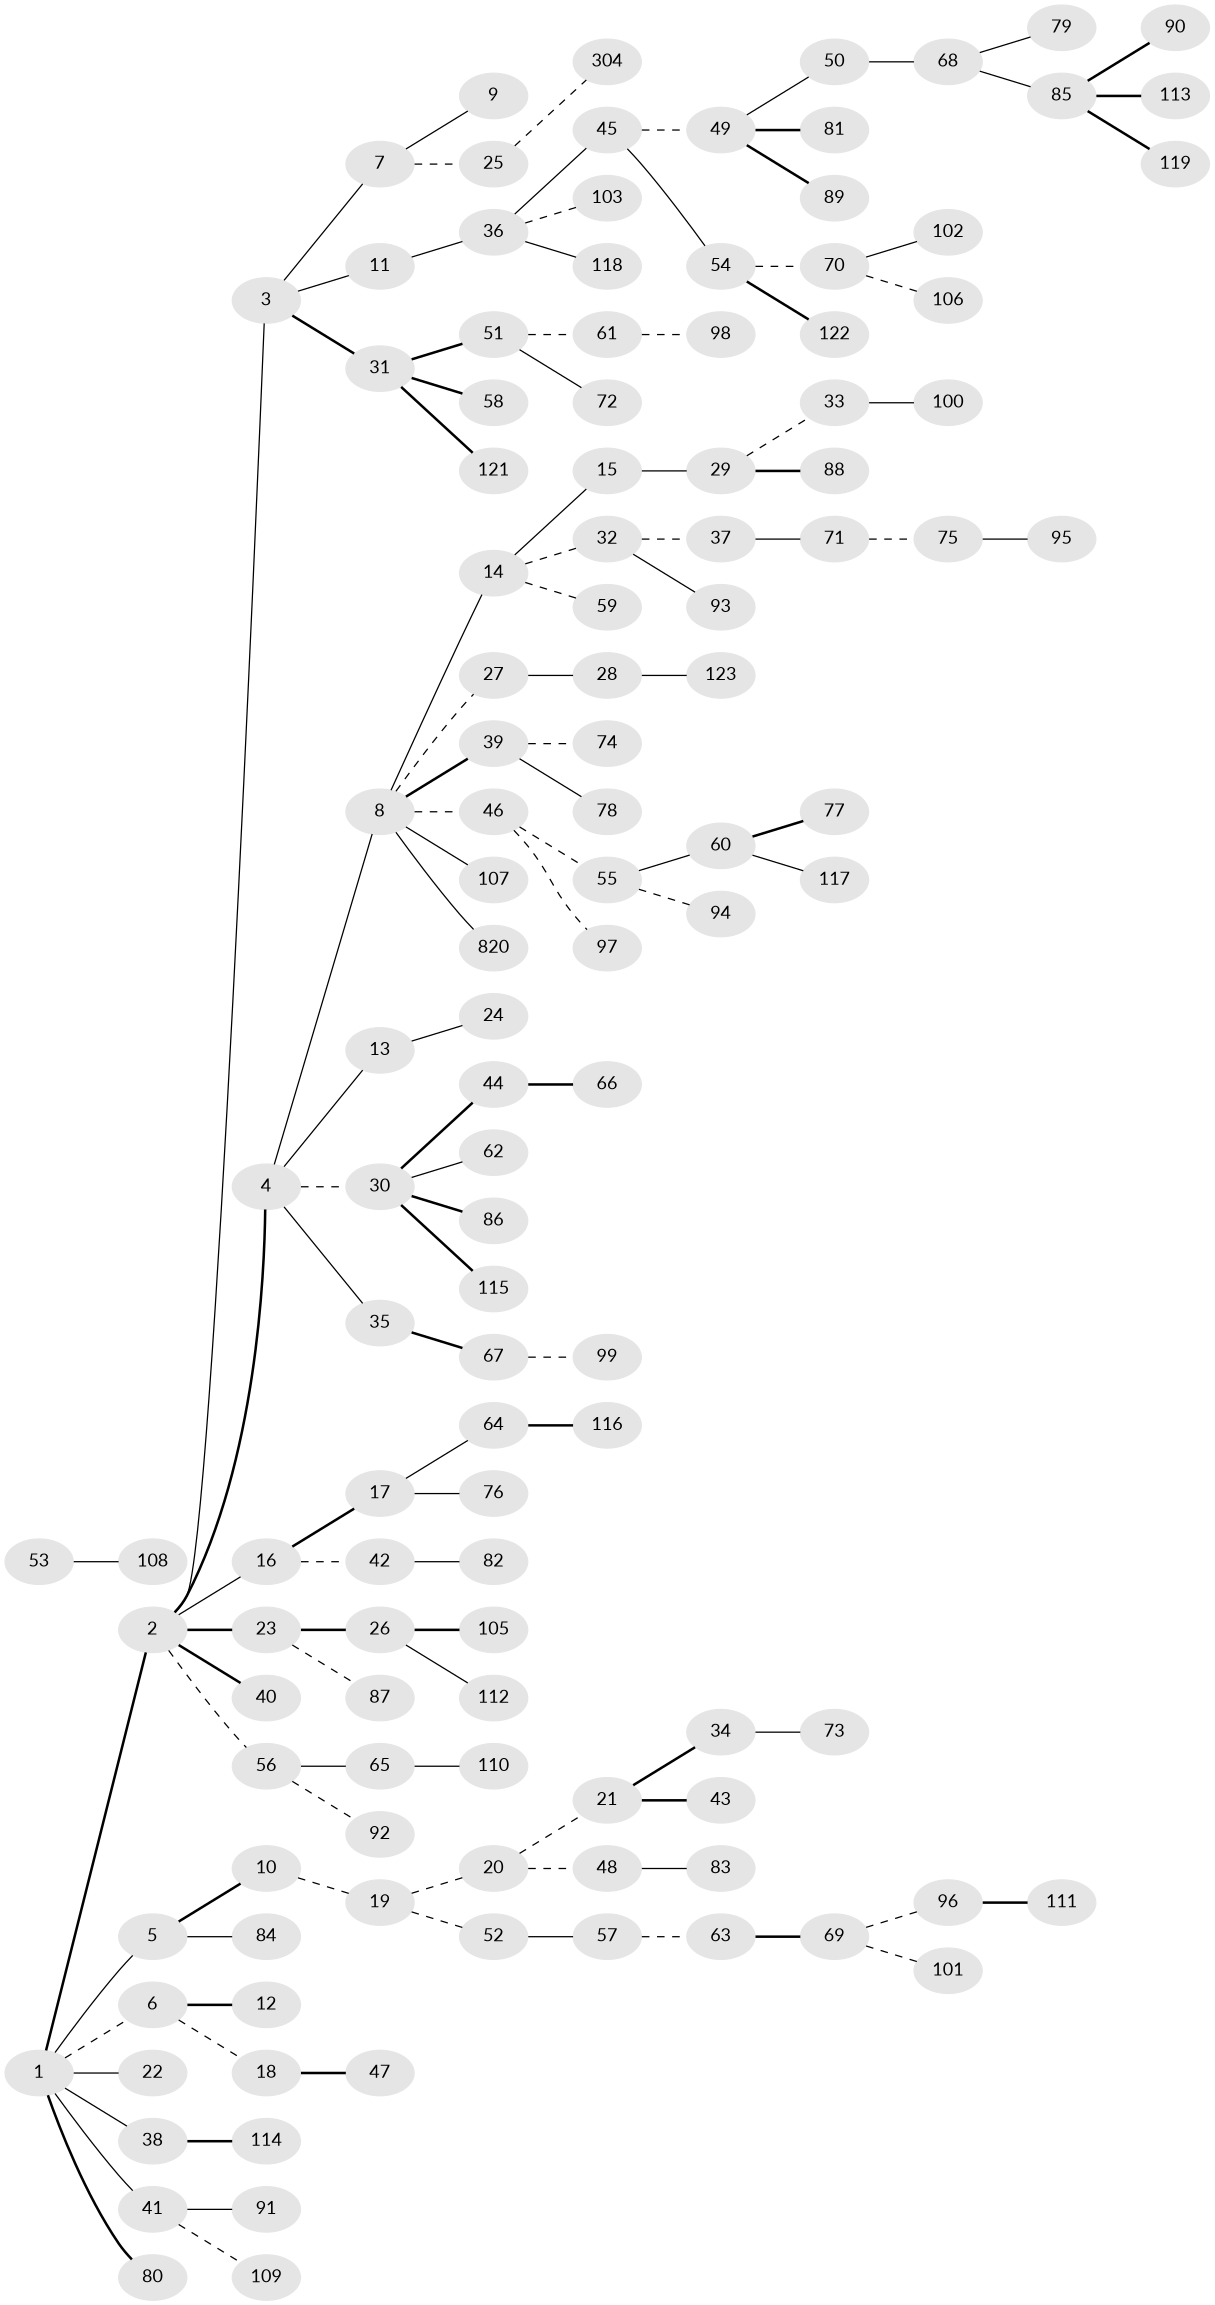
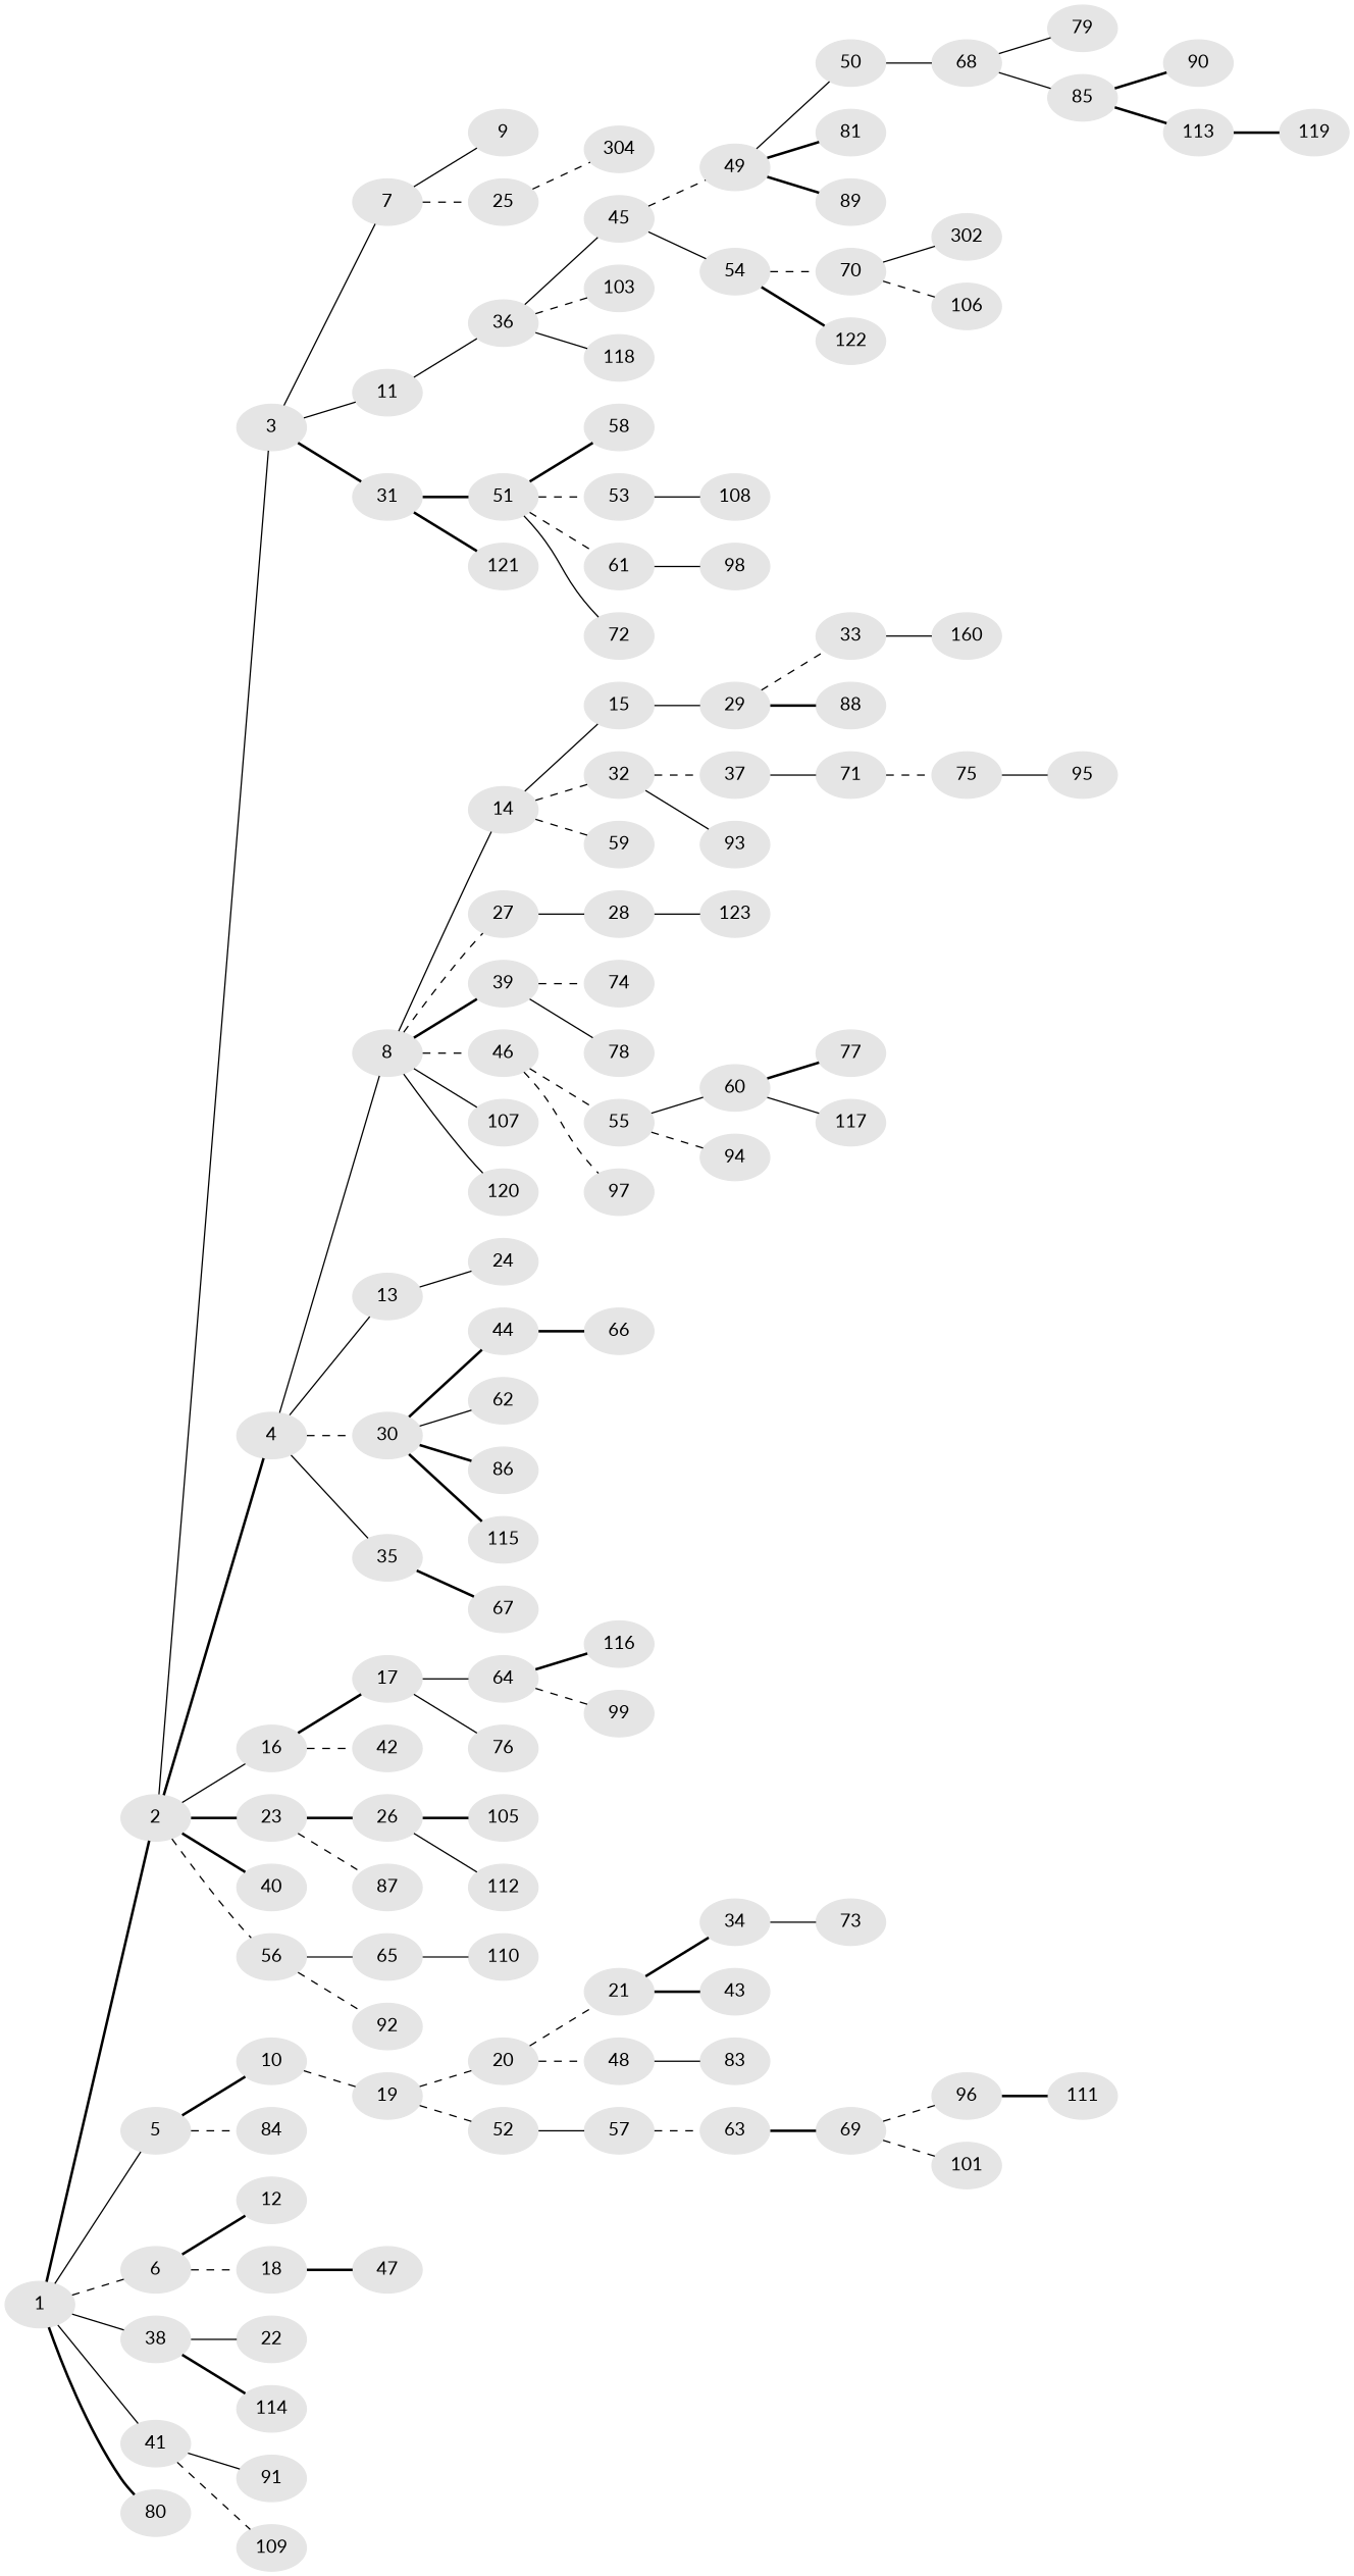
  graph {
    fontname=Lato
    rankdir=LR
    node [color=gray90 fontname=Lato style=filled]
    edge [fontname=Lato style=solid]
    1
    2
    5
    6
    22
    38
    41
    80
    3
    4
    16
    23
    40
    56
    10
    84
    12
    18
    114
    91
    109
    7
    11
    31
    8
    13
    30
    35
    17
    42
    26
    87
    65
    92
    9
    25
    36
    51
    58
    121
    14
    27
    39
    46
    107
-   120 [label=820]
+   120
    24
    44
    62
    86
    115
    67
    19
    47
    n55 [label=304]
    15
    32
    59
    28
    74
    78
    55
    97
    20
    52
    45
    103
    118
    29
    37
    93
    71
    33
    88
    64
    76
-   82
    116
    21
    48
    57
    34
    43
    83
    73
    105
    112
    123
-   100
+   100 [label=160]
    66
    53
    61
    72
    99
    49
    54
    75
    50
    81
    89
    70
    122
    60
    94
    68
    79
    85
    108
    98
    63
-   102
+   102 [label=302]
    106
    77
    117
    110
    69
    96
    101
    90
    113
    119
    111
    95
    1 -- 2 [style=bold]
    1 -- 5
    1 -- 6 [style=dashed]
-   1 -- 22
+   38 -- 22
    1 -- 38
    1 -- 41
    1 -- 80 [style=bold]
    2 -- 3
    2 -- 4 [style=bold]
    2 -- 16
    2 -- 23 [style=bold]
    2 -- 40 [style=bold]
    2 -- 56 [style=dashed]
    5 -- 10 [style=bold]
-   5 -- 84
+   5 -- 84 [style=dashed]
    6 -- 12 [style=bold]
    6 -- 18 [style=dashed]
    38 -- 114 [style=bold]
    41 -- 91
    41 -- 109 [style=dashed]
    3 -- 7
    3 -- 11
    3 -- 31 [style=bold]
    4 -- 8
    4 -- 13
    4 -- 30 [style=dashed]
    4 -- 35
    16 -- 17 [style=bold]
    16 -- 42 [style=dashed]
    23 -- 26 [style=bold]
    23 -- 87 [style=dashed]
    56 -- 65
    56 -- 92 [style=dashed]
    10 -- 19 [style=dashed]
    18 -- 47 [style=bold]
    7 -- 9
    7 -- 25 [style=dashed]
    11 -- 36
    31 -- 51 [style=bold]
-   31 -- 58 [style=bold]
+   51 -- 58 [style=bold]
    31 -- 121 [style=bold]
    8 -- 14
    8 -- 27 [style=dashed]
    8 -- 39 [style=bold]
    8 -- 46 [style=dashed]
    8 -- 107
    8 -- 120
    13 -- 24
    30 -- 44 [style=bold]
    30 -- 62
    30 -- 86 [style=bold]
    30 -- 115 [style=bold]
    35 -- 67 [style=bold]
    17 -- 64
    17 -- 76
-   42 -- 82
    26 -- 105 [style=bold]
    26 -- 112
    65 -- 110
    25 -- n55 [style=dashed]
    36 -- 45
    36 -- 103 [style=dashed]
    36 -- 118
+   51 -- 53 [style=dashed]
    51 -- 61 [style=dashed]
    51 -- 72
    14 -- 15
    14 -- 32 [style=dashed]
    14 -- 59 [style=dashed]
    27 -- 28
    39 -- 74 [style=dashed]
    39 -- 78
    46 -- 55 [style=dashed]
    46 -- 97 [style=dashed]
    44 -- 66 [style=bold]
-   67 -- 99 [style=dashed]
+   64 -- 99 [style=dashed]
    19 -- 20 [style=dashed]
    19 -- 52 [style=dashed]
    15 -- 29
    32 -- 37 [style=dashed]
    32 -- 93
    28 -- 123
    55 -- 60
    55 -- 94 [style=dashed]
    20 -- 21 [style=dashed]
    20 -- 48 [style=dashed]
    52 -- 57
    45 -- 49 [style=dashed]
    45 -- 54
    29 -- 33 [style=dashed]
    29 -- 88 [style=bold]
    37 -- 71
    71 -- 75 [style=dashed]
    33 -- 100
    64 -- 116 [style=bold]
    21 -- 34 [style=bold]
    21 -- 43 [style=bold]
    48 -- 83
    57 -- 63 [style=dashed]
    34 -- 73
    53 -- 108
-   61 -- 98 [style=dashed]
+   61 -- 98
    49 -- 50
    49 -- 81 [style=bold]
    49 -- 89 [style=bold]
    54 -- 70 [style=dashed]
    54 -- 122 [style=bold]
    75 -- 95
    50 -- 68
    70 -- 102
    70 -- 106 [style=dashed]
    60 -- 77 [style=bold]
    60 -- 117
    68 -- 79
    68 -- 85
    85 -- 90 [style=bold]
    85 -- 113 [style=bold]
-   85 -- 119 [style=bold]
+   113 -- 119 [style=bold]
    63 -- 69 [style=bold]
    69 -- 96 [style=dashed]
    69 -- 101 [style=dashed]
    96 -- 111 [style=bold]
  }
